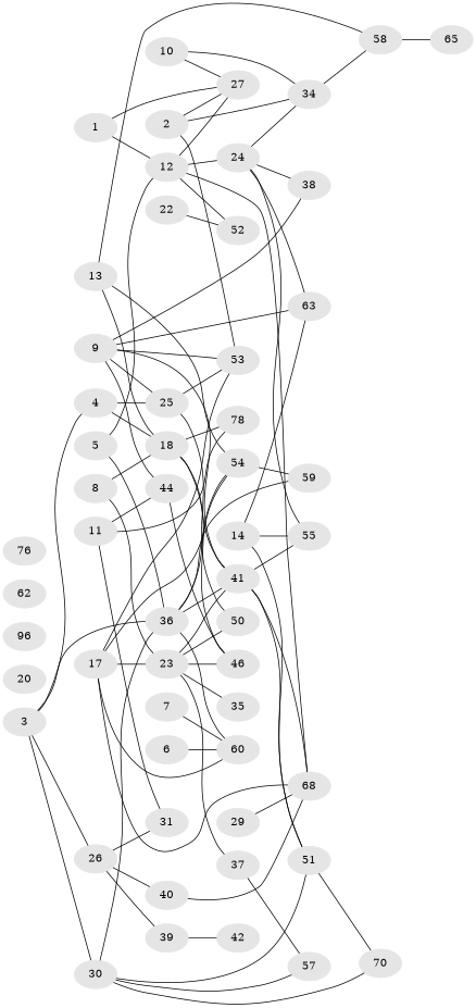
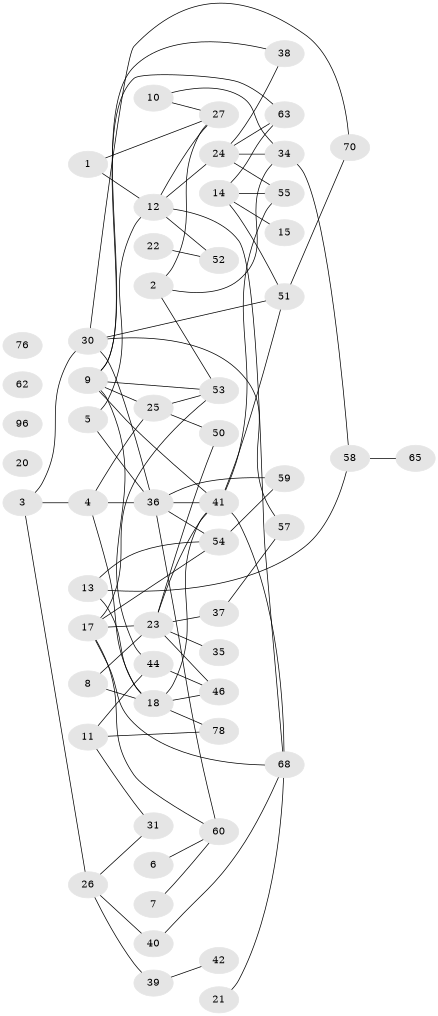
  graph {
    rankdir=LR
    node [color=gray90 style=filled]
    1
    12
    27 [super="+32"]
    24
    52
    68
    2
    34 [super="+81"]
    53
    58
    4 [super="+16"]
    18
    25 [super="+75"]
    36 [super="+71"]
    3
    26 [super="+80"]
    30 [super="+61"]
    31
    39
    40
    51
    57
    70 [super="+73"]
    41 [super="+48"]
    78
    46 [super="+77"]
    50
    60
    54 [super="+69"]
    59
    5 [super="+29+33"]
    6
    7
    8 [super="+28"]
    23
    35
    37
    9 [super="+64"]
    38 [super="+43+74"]
    44 [super="+47"]
    63
    55
    10 [super="+66"]
    11 [super="+19"]
    13
    65
    14 [super="+67+49"]
+   15
    17 [super="+72"]
    20
-   21 [label=29]
+   21
    22
    42
    n54 [label=96]
    62
    76
    1 -- 12
    1 -- 27
    12 -- 27
    12 -- 24
    12 -- 52
    12 -- 68
    24 -- 34
    24 -- 38
    24 -- 63
    24 -- 55
    2 -- 27
    2 -- 34
    2 -- 53
    34 -- 58
    58 -- 65
    4 -- 18
    4 -- 25
-   3 -- 36
+   4 -- 36
    18 -- 41
    18 -- 78
    18 -- 46
    25 -- 53
    25 -- 50
    36 -- 41
    36 -- 60
    36 -- 54
    36 -- 59
    3 -- 4
    3 -- 26
    3 -- 30
    26 -- 31
    26 -- 39
    26 -- 40
    30 -- 36
    30 -- 51
    30 -- 57
    30 -- 70
    39 -- 42
    40 -- 68
    51 -- 70
    41 -- 68
    41 -- 51
    41 -- 55
    54 -- 59
    5 -- 12 [weight=2]
    5 -- 36
    6 -- 60
    7 -- 60
    8 -- 18
    8 -- 23
    23 -- 41
    23 -- 46
    23 -- 50
    23 -- 35
    23 -- 37
    37 -- 57
    9 -- 53
    9 -- 25
    9 -- 41
    9 -- 38
    9 -- 44
    9 -- 63
    44 -- 46
    10 -- 27
    10 -- 34
    11 -- 31
    11 -- 78
    11 -- 44
    13 -- 58
    13 -- 18
    13 -- 54
    14 -- 51
    14 -- 63
    14 -- 55
+   14 -- 15
    17 -- 68
    17 -- 53
    17 -- 60
    17 -- 54
    17 -- 23
    21 -- 68
    22 -- 52
  }
